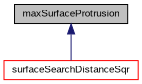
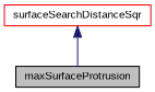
  digraph {
    rankdir=TB
    fontname="Liberation Sans"
    node [fontname="Liberation Sans" fontsize=10 shape=record]
    n1 [color=black fillcolor=grey75 fontcolor=black height=0.2 label=maxSurfaceProtrusion style=filled width=0.4]
    n2 [color=red height=0.2 label=surfaceSearchDistanceSqr width=0.4]
-   n1 -> n2 [color=midnightblue dir=back fontname="Liberation Sans" fontsize=10 labelfontname=FreeSans labelfontsize=10 style=solid]
+   n2 -> n1 [color=midnightblue dir=back fontname="Liberation Sans" fontsize=10 labelfontname=FreeSans labelfontsize=10 style=solid]
  }
